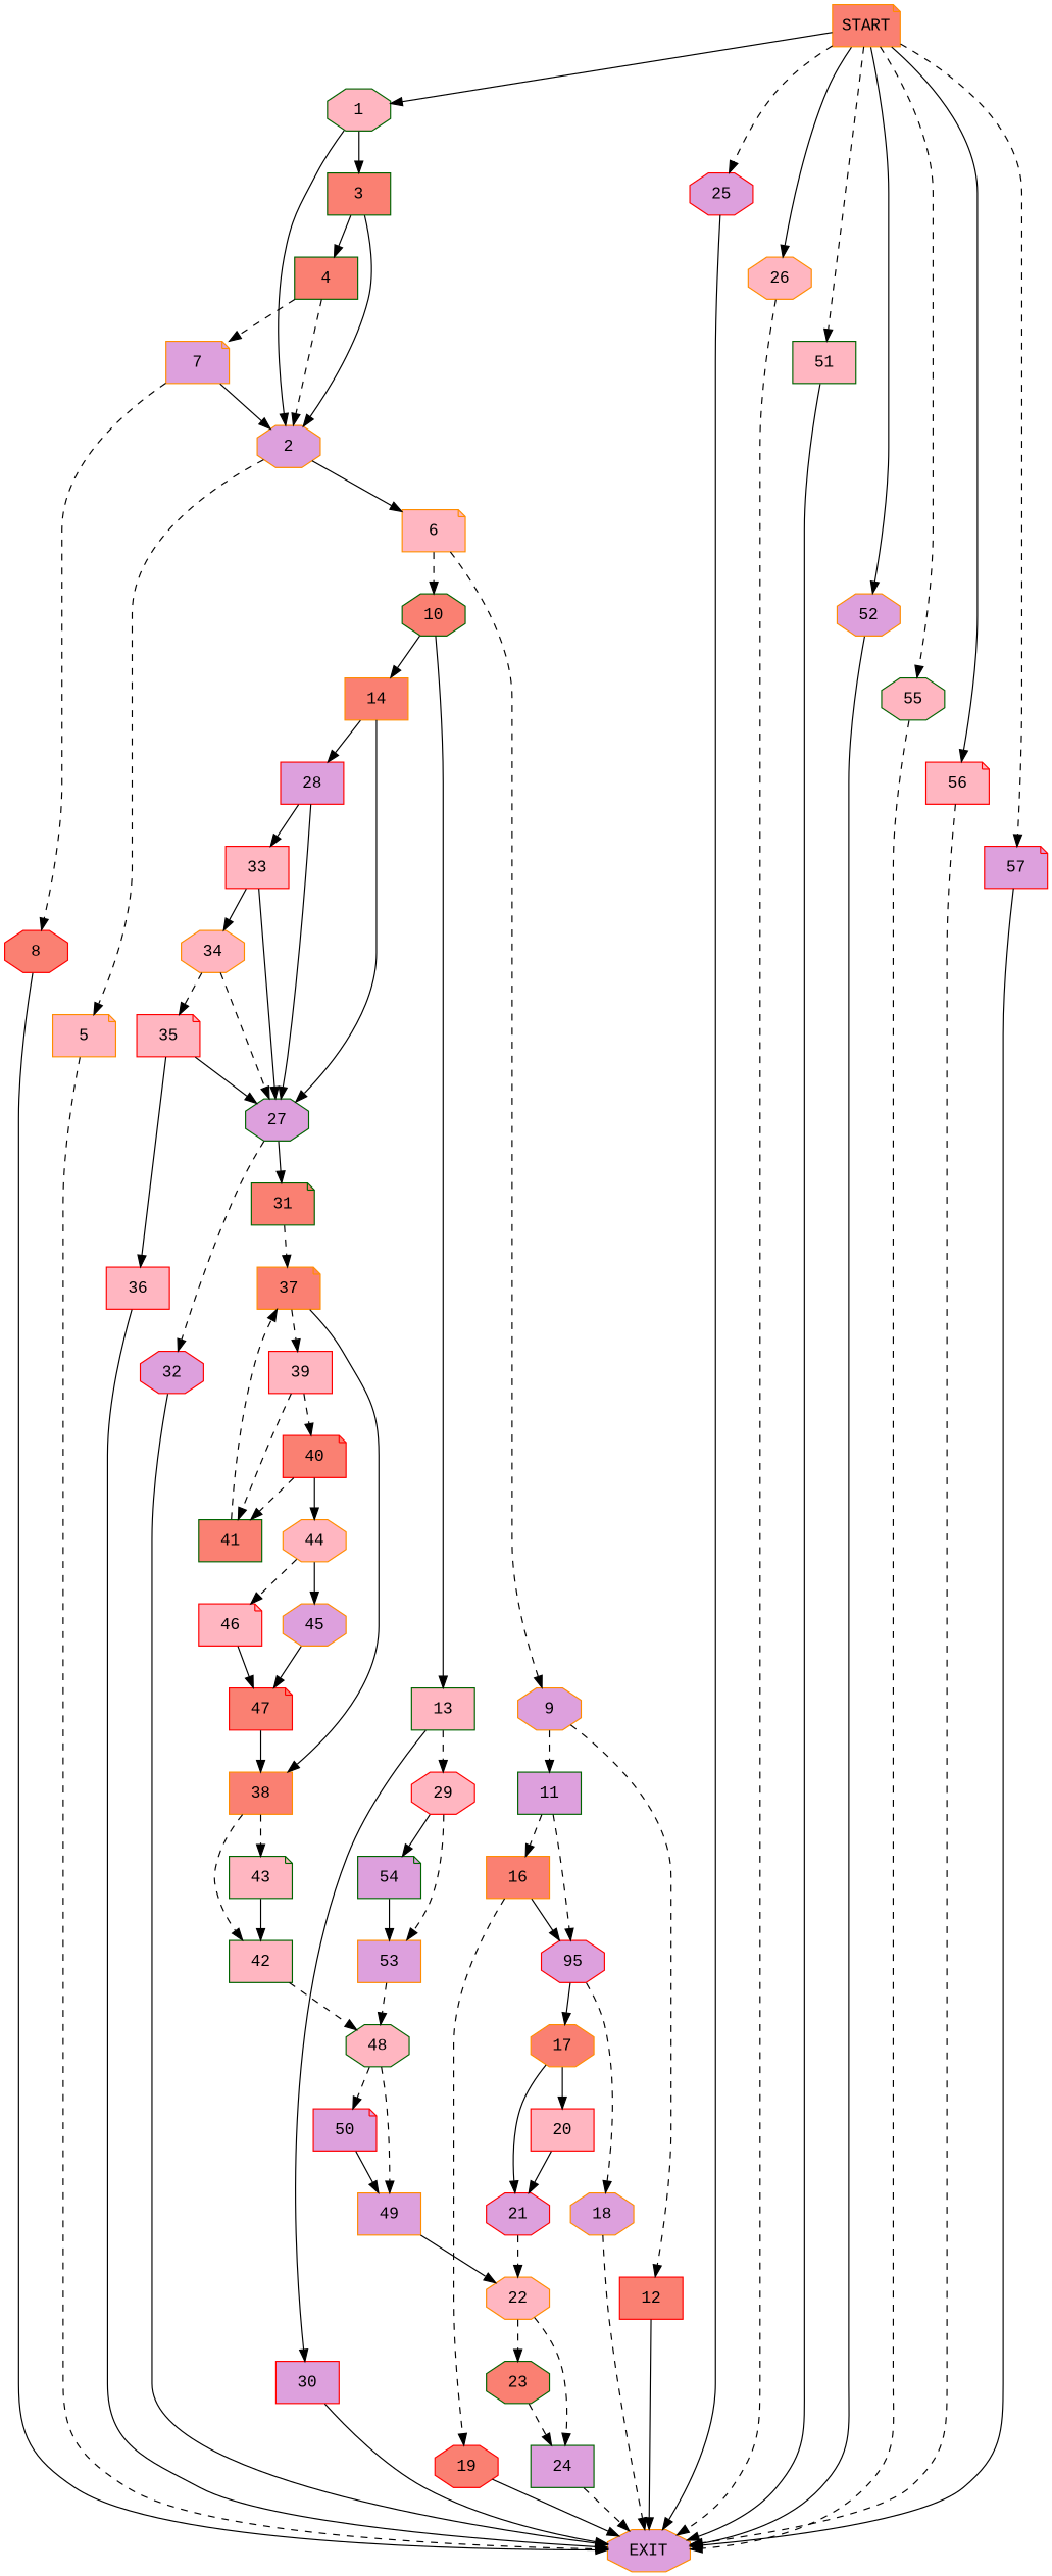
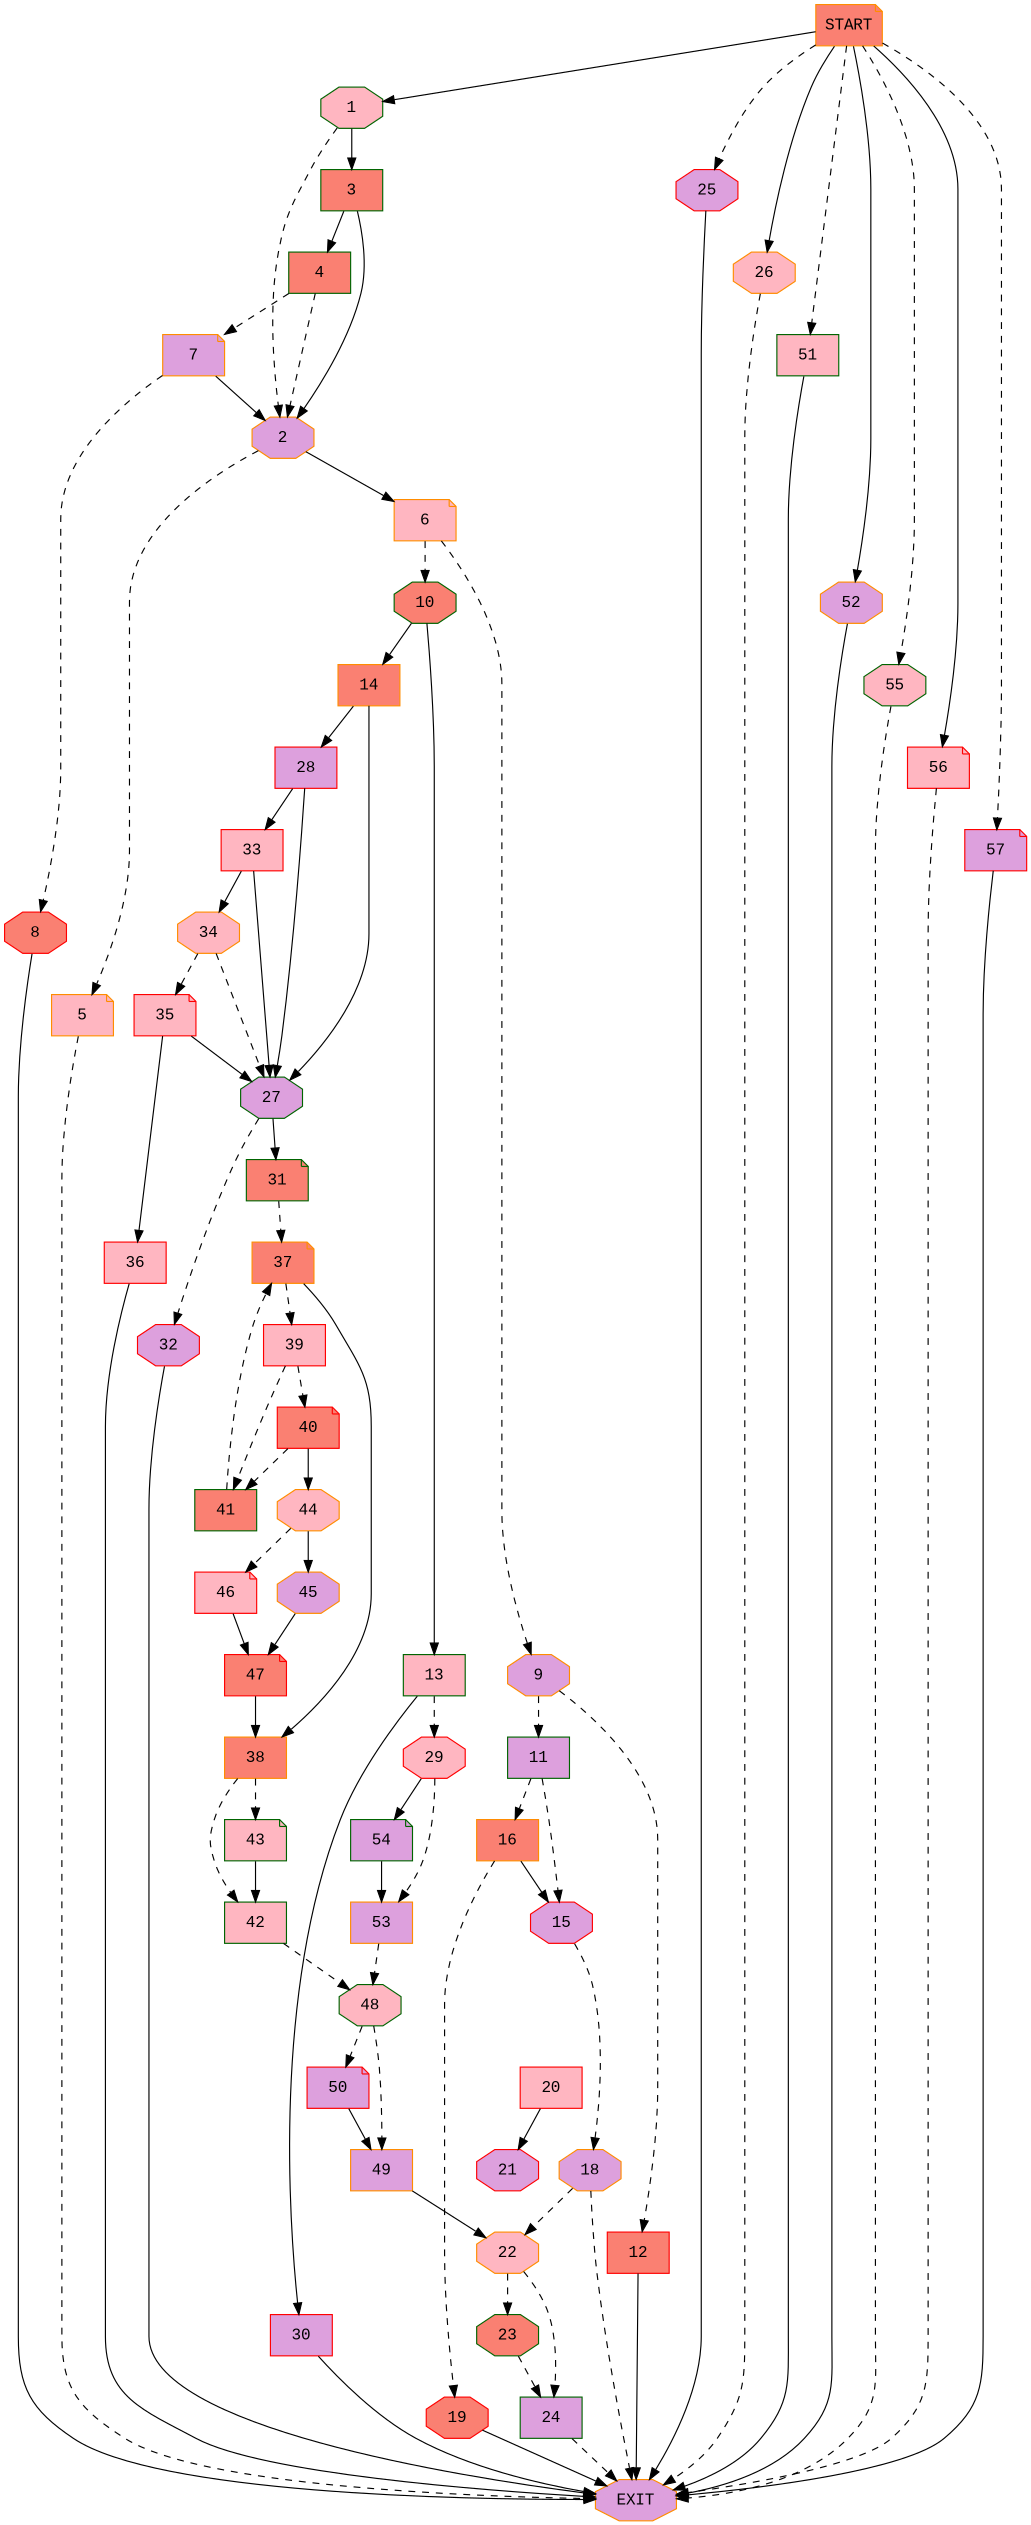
  digraph {
    fontname="Liberation Mono"
    node [color=darkorange fillcolor=lightpink fontname="Liberation Mono" shape=octagon style=filled]
    edge [fontname="Liberation Mono" style=solid]
    n1 [fillcolor=salmon label=START shape=note]
    1 [color=darkgreen]
    25 [color=red fillcolor=plum]
    26
    51 [color=darkgreen shape=box]
    52 [fillcolor=plum]
    55 [color=darkgreen]
    56 [color=red shape=note]
    57 [color=red fillcolor=plum shape=note]
    2 [fillcolor=plum]
    3 [color=darkgreen fillcolor=salmon shape=box]
    n12 [fillcolor=plum label=EXIT]
    5 [shape=note]
    6 [shape=note]
    4 [color=darkgreen fillcolor=salmon shape=box]
    9 [fillcolor=plum]
    10 [color=darkgreen fillcolor=salmon]
    7 [fillcolor=plum shape=note]
    8 [color=red fillcolor=salmon]
    11 [color=darkgreen fillcolor=plum shape=box]
    12 [color=red fillcolor=salmon shape=box]
    13 [color=darkgreen shape=box]
    14 [fillcolor=salmon shape=box]
-   15 [color=red fillcolor=plum label=95]
+   15 [color=red fillcolor=plum]
    16 [fillcolor=salmon shape=box]
    29 [color=red]
    30 [color=red fillcolor=plum shape=box]
    27 [color=darkgreen fillcolor=plum]
    28 [color=red fillcolor=plum shape=box]
-   17 [fillcolor=salmon]
    18 [fillcolor=plum]
    19 [color=red fillcolor=salmon]
    53 [fillcolor=plum shape=box]
    54 [color=darkgreen fillcolor=plum shape=note]
    31 [color=darkgreen fillcolor=salmon shape=note]
    32 [color=red fillcolor=plum]
    33 [color=red shape=box]
    20 [color=red shape=box]
    21 [color=red fillcolor=plum]
    22
    23 [color=darkgreen fillcolor=salmon]
    24 [color=darkgreen fillcolor=plum shape=box]
    37 [fillcolor=salmon shape=note]
    34
    48 [color=darkgreen]
    38 [fillcolor=salmon shape=box]
    39 [color=red shape=box]
    35 [color=red shape=note]
    36 [color=red shape=box]
    42 [color=darkgreen shape=box]
    43 [color=darkgreen shape=note]
    40 [color=red fillcolor=salmon shape=note]
    41 [color=darkgreen fillcolor=salmon shape=box]
    44
    45 [fillcolor=plum]
    46 [color=red shape=note]
    49 [fillcolor=plum shape=box]
    50 [color=red fillcolor=plum shape=note]
    47 [color=red fillcolor=salmon shape=note]
    n1 -> 1
    n1 -> 25 [style=dashed]
    n1 -> 26
    n1 -> 51 [style=dashed]
    n1 -> 52
    n1 -> 55 [style=dashed]
    n1 -> 56
    n1 -> 57 [style=dashed]
-   1 -> 2
+   1 -> 2 [style=dashed]
    1 -> 3
    25 -> n12
    26 -> n12 [style=dashed]
    51 -> n12
    52 -> n12
    55 -> n12 [style=dashed]
    56 -> n12 [style=dashed]
    57 -> n12
    2 -> 5 [style=dashed]
    2 -> 6
    3 -> 2
    3 -> 4
    5 -> n12 [style=dashed]
    6 -> 9 [style=dashed]
    6 -> 10 [style=dashed]
    4 -> 2 [style=dashed]
    4 -> 7 [style=dashed]
    9 -> 11 [style=dashed]
    9 -> 12 [style=dashed]
    10 -> 13
    10 -> 14
    7 -> 2
    7 -> 8 [style=dashed]
    8 -> n12
    11 -> 15 [style=dashed]
    11 -> 16 [style=dashed]
    12 -> n12
    13 -> 29 [style=dashed]
    13 -> 30
    14 -> 27
    14 -> 28
-   15 -> 17
    15 -> 18 [style=dashed]
    16 -> 15
    16 -> 19 [style=dashed]
    29 -> 53 [style=dashed]
    29 -> 54
    30 -> n12
    27 -> 31
    27 -> 32 [style=dashed]
    28 -> 27
    28 -> 33
-   17 -> 20
-   17 -> 21
    18 -> n12 [style=dashed]
    19 -> n12
    53 -> 48 [style=dashed]
    54 -> 53
    31 -> 37 [style=dashed]
    32 -> n12
    33 -> 27
    33 -> 34
    20 -> 21
-   21 -> 22 [style=dashed]
+   18 -> 22 [style=dashed]
    22 -> 23 [style=dashed]
    22 -> 24 [style=dashed]
    23 -> 24 [style=dashed]
    24 -> n12 [style=dashed]
    37 -> 38
    37 -> 39 [style=dashed]
    34 -> 27 [style=dashed]
    34 -> 35 [style=dashed]
    48 -> 49 [style=dashed]
    48 -> 50 [style=dashed]
    38 -> 42 [style=dashed]
    38 -> 43 [style=dashed]
    39 -> 40 [style=dashed]
    39 -> 41 [style=dashed]
    35 -> 27
    35 -> 36
    36 -> n12
    42 -> 48 [style=dashed]
    43 -> 42
    40 -> 41 [style=dashed]
    40 -> 44
    41 -> 37 [style=dashed]
    44 -> 45
    44 -> 46 [style=dashed]
    45 -> 47
    46 -> 47
    49 -> 22
    50 -> 49
    47 -> 38
  }
